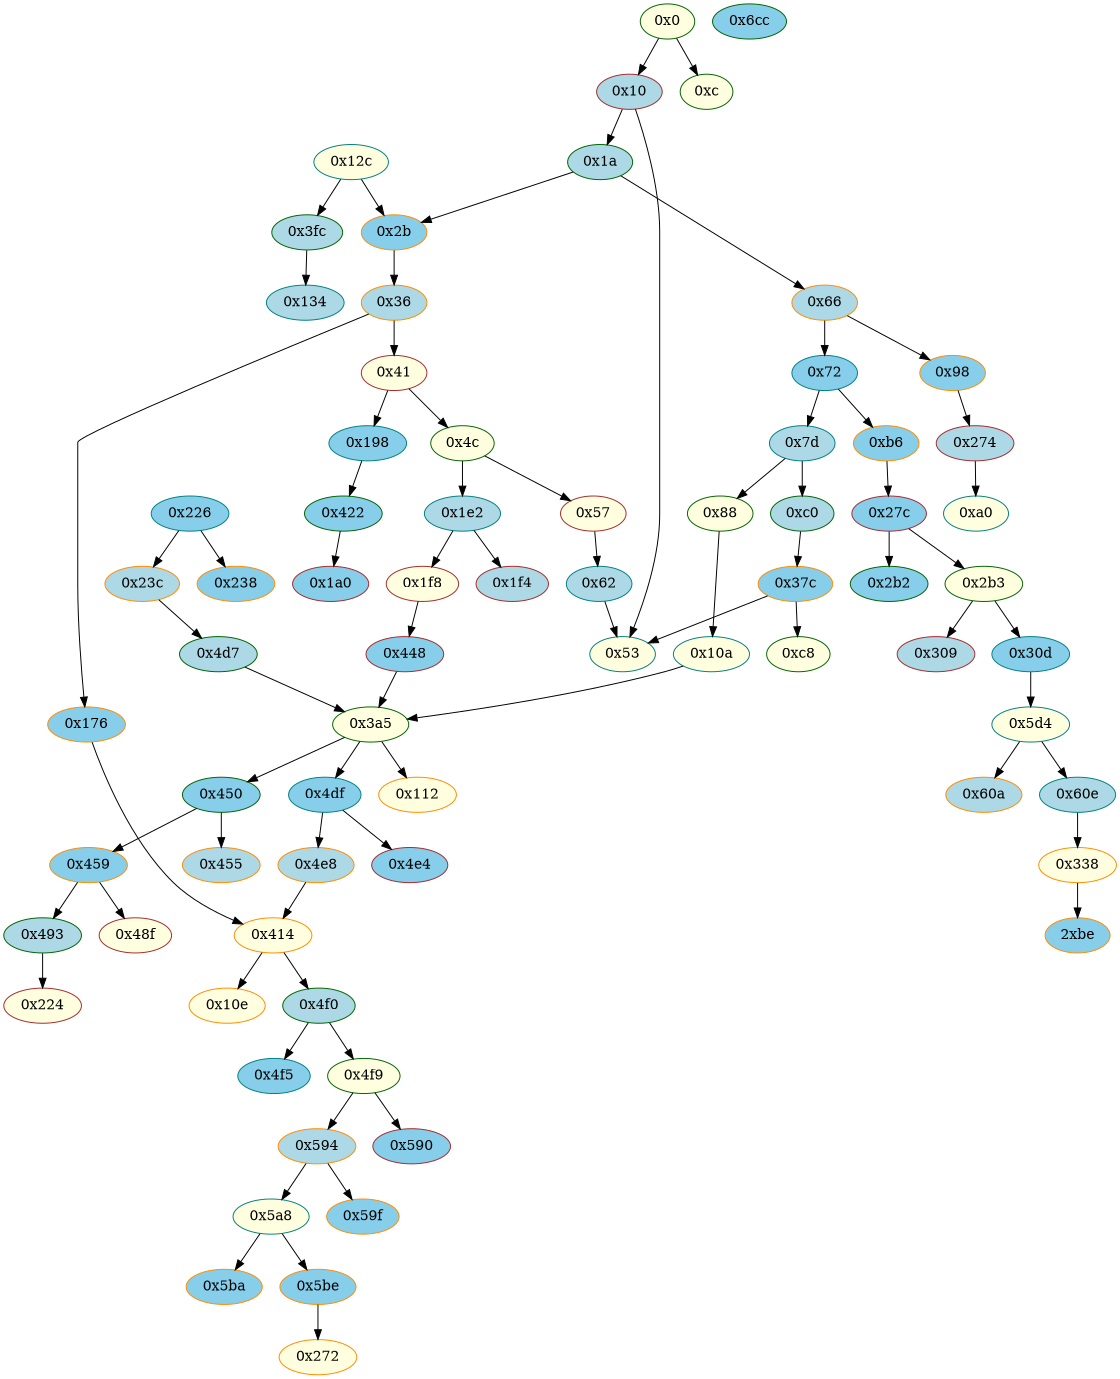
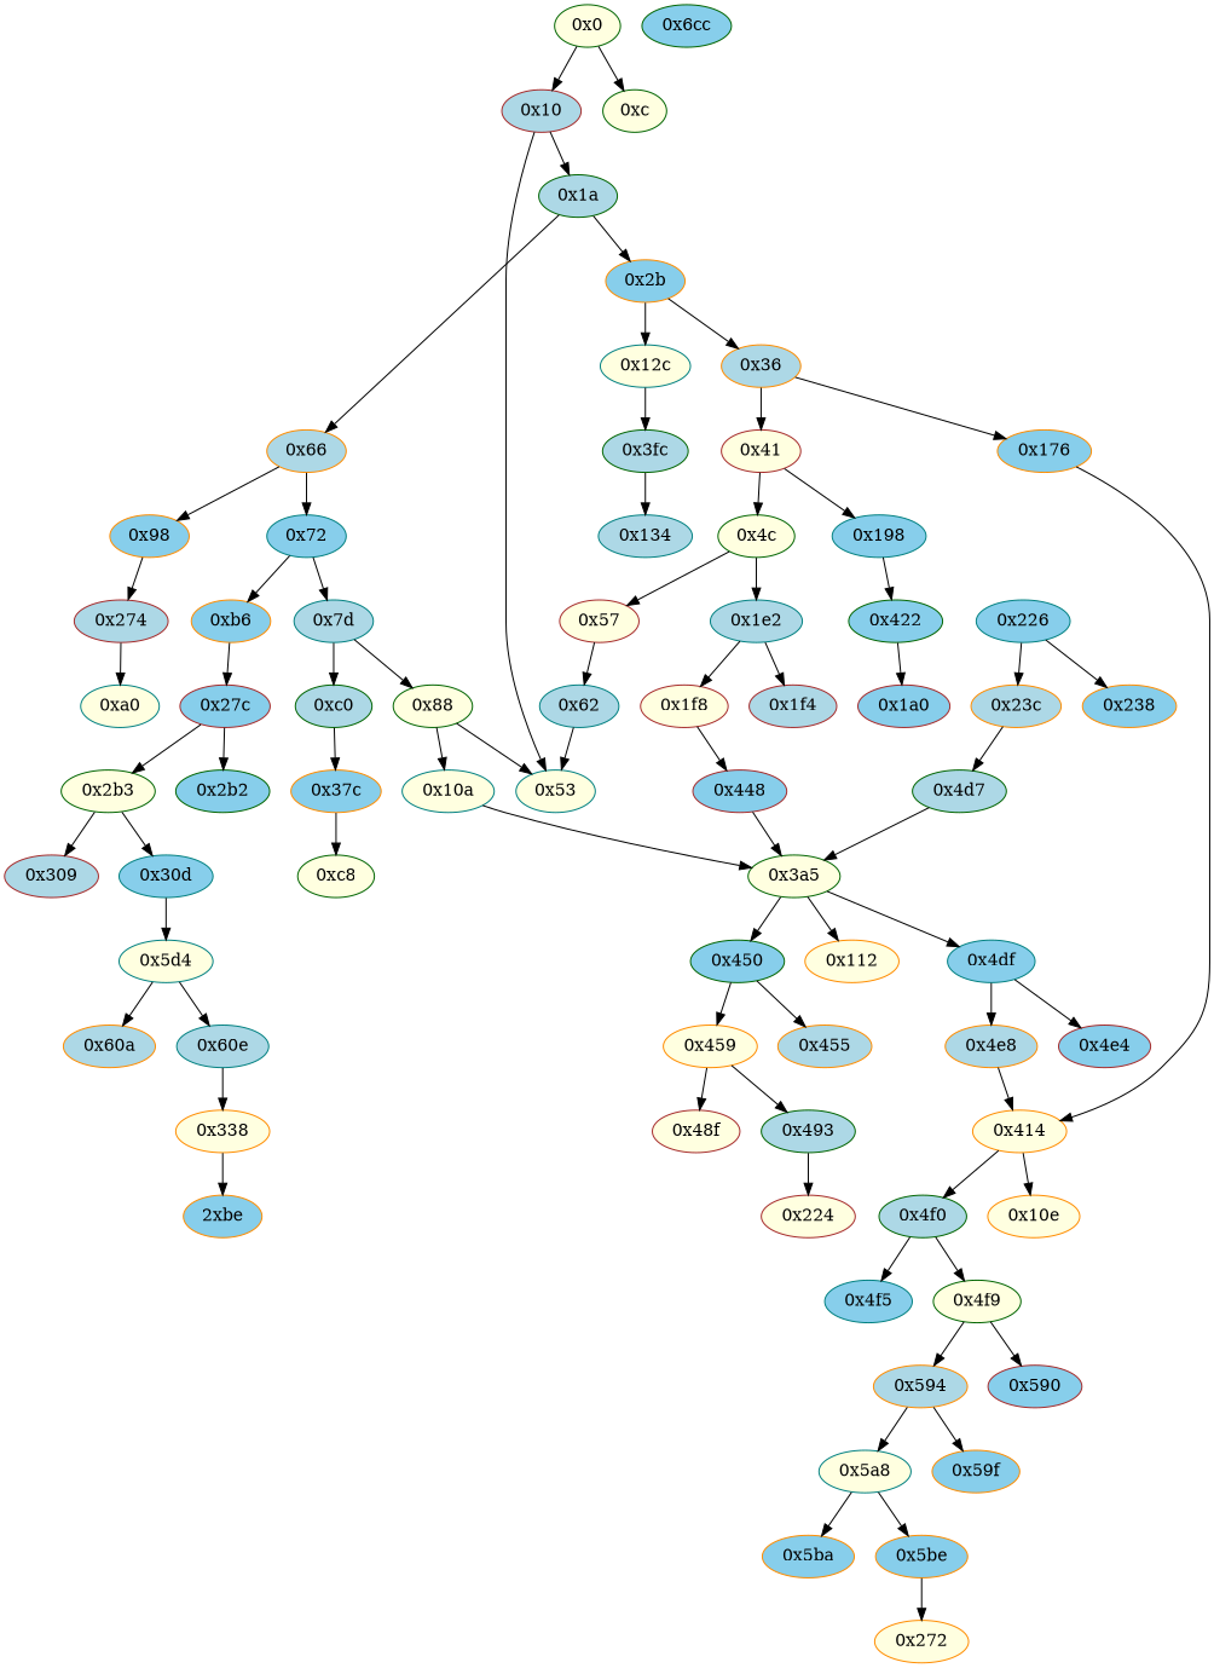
  strict digraph {
    node [color=darkorange fillcolor=skyblue style=filled]
    "0x48f" [color=brown fillcolor=lightyellow]
    "0x4f5" [color=teal]
    "0x6cc" [color=darkgreen]
    n4 [label="2xbe"]
    "0x41" [color=brown fillcolor=lightyellow]
    "0x198" [color=teal]
    "0x4c" [color=darkgreen fillcolor=lightyellow]
    "0x422" [color=darkgreen]
    "0x57" [color=brown fillcolor=lightyellow]
    "0x1e2" [color=teal fillcolor=lightblue]
    "0x62" [color=teal fillcolor=lightblue]
    n12 [color=teal fillcolor=lightyellow label="0x53"]
    "0x72" [color=teal]
    "0xb6"
    "0x7d" [color=teal fillcolor=lightblue]
    "0x27c" [color=brown]
    "0x88" [color=darkgreen fillcolor=lightyellow]
    "0xc0" [color=darkgreen fillcolor=lightblue]
    "0x5ba"
    "0x1a" [color=darkgreen fillcolor=lightblue]
    "0x2b"
    "0x66" [fillcolor=lightblue]
    "0x12c" [color=teal fillcolor=lightyellow]
    "0x36" [fillcolor=lightblue]
    "0x98"
    "0x10" [color=brown fillcolor=lightblue]
    "0x4f9" [color=darkgreen fillcolor=lightyellow]
    "0x594" [fillcolor=lightblue]
    "0x590" [color=brown]
    "0x5a8" [color=teal fillcolor=lightyellow]
    "0x59f"
    "0x1f8" [color=brown fillcolor=lightyellow]
    "0x448" [color=brown]
    "0x3a5" [color=darkgreen fillcolor=lightyellow]
    "0x5be"
    "0x272" [fillcolor=lightyellow]
    "0x226" [color=teal]
    "0x238"
    "0x23c" [fillcolor=lightblue]
    "0x4d7" [color=darkgreen fillcolor=lightblue]
    "0x450" [color=darkgreen]
    "0x455" [fillcolor=lightblue]
-   "0x459"
+   "0x459" [fillcolor=lightyellow]
    "0x493" [color=darkgreen fillcolor=lightblue]
    "0x1a0" [color=brown]
    "0x30d" [color=teal]
    "0x5d4" [color=teal fillcolor=lightyellow]
    "0x60a" [fillcolor=lightblue]
    "0x60e" [color=teal fillcolor=lightblue]
    "0x176"
    "0x414" [fillcolor=lightyellow]
    "0x4f0" [color=darkgreen fillcolor=lightblue]
    n53 [fillcolor=lightyellow label="0x10e"]
    "0x274" [color=brown fillcolor=lightblue]
    "0xa0" [color=teal fillcolor=lightyellow]
    "0x3fc" [color=darkgreen fillcolor=lightblue]
    "0x134" [color=teal fillcolor=lightblue]
    "0x338" [fillcolor=lightyellow]
    "0x2b2" [color=darkgreen]
    "0x2b3" [color=darkgreen fillcolor=lightyellow]
    "0x10a" [color=teal fillcolor=lightyellow]
    "0x4df" [color=teal]
    "0x112" [fillcolor=lightyellow]
    "0x224" [color=brown fillcolor=lightyellow]
    "0x309" [color=brown fillcolor=lightblue]
    "0x1f4" [color=brown fillcolor=lightblue]
    "0x4e8" [fillcolor=lightblue]
    "0x37c"
    "0xc8" [color=darkgreen fillcolor=lightyellow]
    "0x4e4" [color=brown]
    "0x0" [color=darkgreen fillcolor=lightyellow]
    "0xc" [color=darkgreen fillcolor=lightyellow]
    "0x41" -> "0x198"
    "0x41" -> "0x4c"
    "0x198" -> "0x422"
    "0x4c" -> "0x57"
    "0x4c" -> "0x1e2"
    "0x422" -> "0x1a0"
    "0x57" -> "0x62"
    "0x1e2" -> "0x1f8"
    "0x1e2" -> "0x1f4"
    "0x62" -> n12
    "0x72" -> "0xb6"
    "0x72" -> "0x7d"
    "0xb6" -> "0x27c"
    "0x7d" -> "0x88"
    "0x7d" -> "0xc0"
    "0x27c" -> "0x2b2"
    "0x27c" -> "0x2b3"
-   "0x37c" -> n12
+   "0x88" -> n12
    "0x88" -> "0x10a"
    "0xc0" -> "0x37c"
    "0x1a" -> "0x2b"
    "0x1a" -> "0x66"
-   "0x12c" -> "0x2b"
+   "0x2b" -> "0x12c"
    "0x2b" -> "0x36"
    "0x66" -> "0x72"
    "0x66" -> "0x98"
    "0x12c" -> "0x3fc"
    "0x36" -> "0x41"
    "0x36" -> "0x176"
    "0x98" -> "0x274"
    "0x10" -> n12
    "0x10" -> "0x1a"
    "0x4f9" -> "0x594"
    "0x4f9" -> "0x590"
    "0x594" -> "0x5a8"
    "0x594" -> "0x59f"
    "0x5a8" -> "0x5ba"
    "0x5a8" -> "0x5be"
    "0x1f8" -> "0x448"
    "0x448" -> "0x3a5"
    "0x3a5" -> "0x450"
    "0x3a5" -> "0x4df"
    "0x3a5" -> "0x112"
    "0x5be" -> "0x272"
    "0x226" -> "0x238"
    "0x226" -> "0x23c"
    "0x23c" -> "0x4d7"
    "0x4d7" -> "0x3a5"
    "0x450" -> "0x455"
    "0x450" -> "0x459"
    "0x459" -> "0x48f"
    "0x459" -> "0x493"
    "0x493" -> "0x224"
    "0x30d" -> "0x5d4"
    "0x5d4" -> "0x60a"
    "0x5d4" -> "0x60e"
    "0x60e" -> "0x338"
    "0x176" -> "0x414"
    "0x414" -> "0x4f0"
    "0x414" -> n53
    "0x4f0" -> "0x4f5"
    "0x4f0" -> "0x4f9"
    "0x274" -> "0xa0"
    "0x3fc" -> "0x134"
    "0x338" -> n4
    "0x2b3" -> "0x30d"
    "0x2b3" -> "0x309"
    "0x10a" -> "0x3a5"
    "0x4df" -> "0x4e8"
    "0x4df" -> "0x4e4"
    "0x4e8" -> "0x414"
    "0x37c" -> "0xc8"
    "0x0" -> "0x10"
    "0x0" -> "0xc"
  }
